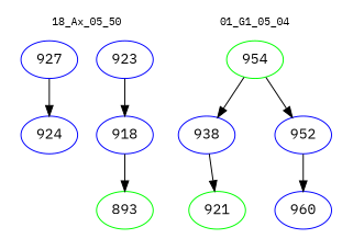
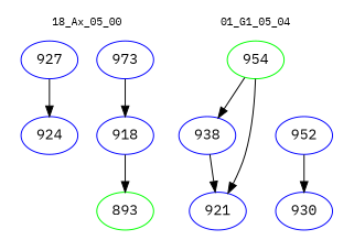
  digraph {
    fontname="IBM Plex Mono"
    node [color=blue fontname="IBM Plex Mono"]
    edge [color=black fontname="IBM Plex Mono"]
-   n1 [label=923]
+   n1 [label=973]
    n2 [label=918]
    n3 [label=927]
    n4 [color=green label=893]
    n5 [label=924]
    n6 [color=green label=954]
    n7 [label=938]
    n8 [label=952]
-   n9 [color=green label=921]
-   n10 [label=960]
+   n9 [label=921]
+   n10 [label=930]
    subgraph cluster_1 {
      color=white
      fontsize=10
-     label="18_Ax_05_50"
+     label="18_Ax_05_00"
      n1
      n2
      n3
      n4
      n5
    }
    subgraph cluster_2 {
      color=white
      fontsize=10
      label="01_G1_05_04"
      n6
      n7
      n8
      n9
      n10
    }
    n1 -> n2
    n2 -> n4
    n3 -> n5
    n6 -> n7
-   n6 -> n8
+   n6 -> n9
    n7 -> n9
    n8 -> n10
  }
